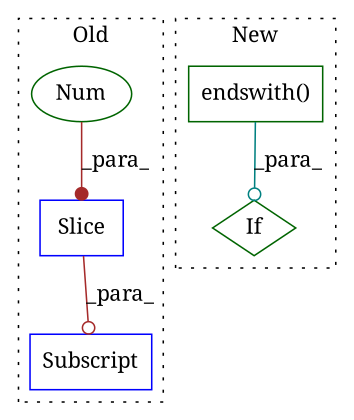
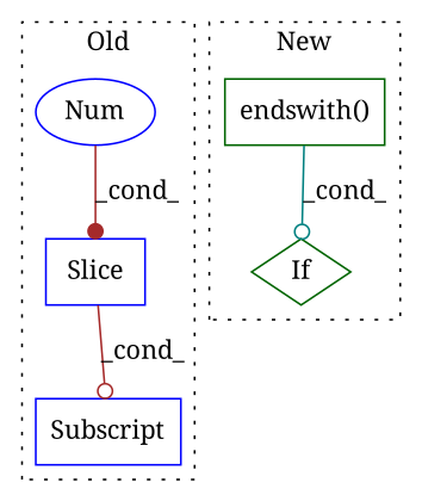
  digraph {
    fontname="Noto Serif"
    node [color=darkgreen fontname="Noto Serif" l="11,1" s=8250 shape=box]
    edge [arrowhead=odot color=brown fontname="Noto Serif"]
    n1 [a=80 color=blue l=3 label=Slice]
-   n2 [a=76 l=2 label=Num shape=ellipse]
+   n2 [a=76 color=blue l=2 label=Num shape=ellipse]
    n3 [a=63 color=blue l="6,0" label=Subscript s="8248,0"]
    n4 [a=75 label="endswith()" s="8247,8264"]
    n5 [a=96 label=If s="8247,8264" shape=diamond]
    subgraph cluster_1 {
      label=Old
      style=dotted
      n1
      n2
      n3
    }
    subgraph cluster_2 {
      label=New
      style=dotted
      n4
      n5
    }
-   n1 -> n3 [label=_para_]
-   n2 -> n1 [arrowhead=dot label=_para_]
-   n4 -> n5 [color=teal label=_para_]
+   n1 -> n3 [label=_cond_]
+   n2 -> n1 [arrowhead=dot label=_cond_]
+   n4 -> n5 [color=teal label=_cond_]
  }
